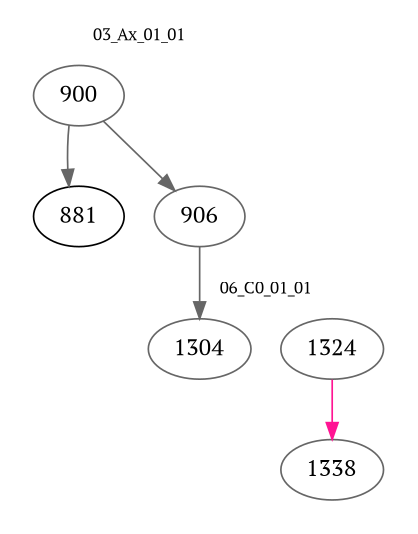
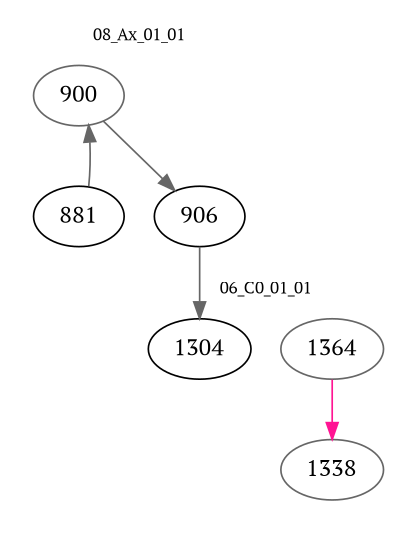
  digraph {
    fontname="PT Serif"
    node [color=gray40 fontname="PT Serif"]
    edge [color=gray40 fontname="PT Serif"]
    n1 [label=900]
    n2 [color=black label=881]
-   n3 [label=906]
-   n4 [label=1324]
-   n5 [label=1304]
+   n3 [color=black label=906]
+   n4 [label=1364]
+   n5 [color=black label=1304]
    n6 [label=1338]
    subgraph cluster_1 {
      color=white
      fontsize=10
-     label="03_Ax_01_01"
+     label="08_Ax_01_01"
      n1
      n2
      n3
    }
    subgraph cluster_2 {
      color=white
      fontsize=10
      label="06_C0_01_01"
      n4
      n5
      n6
    }
-   n1 -> n2
+   n2 -> n1
    n1 -> n3
    n3 -> n5
    n4 -> n6 [color=deeppink]
  }
